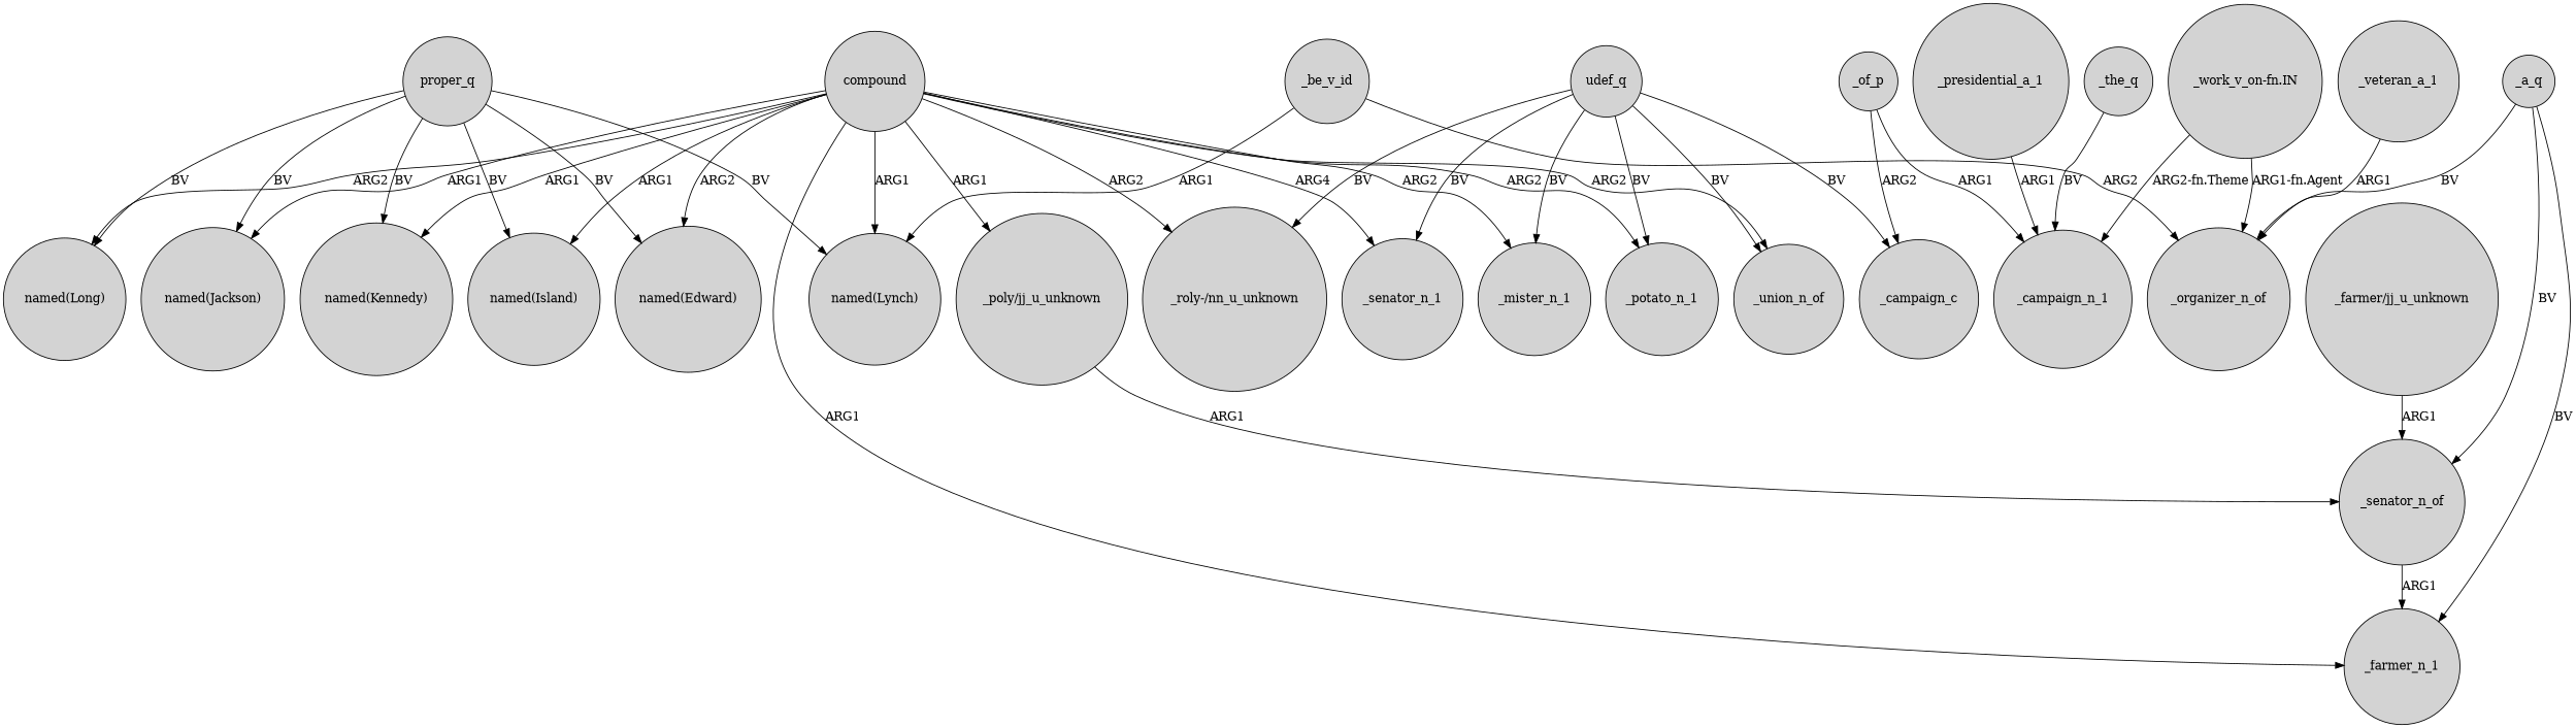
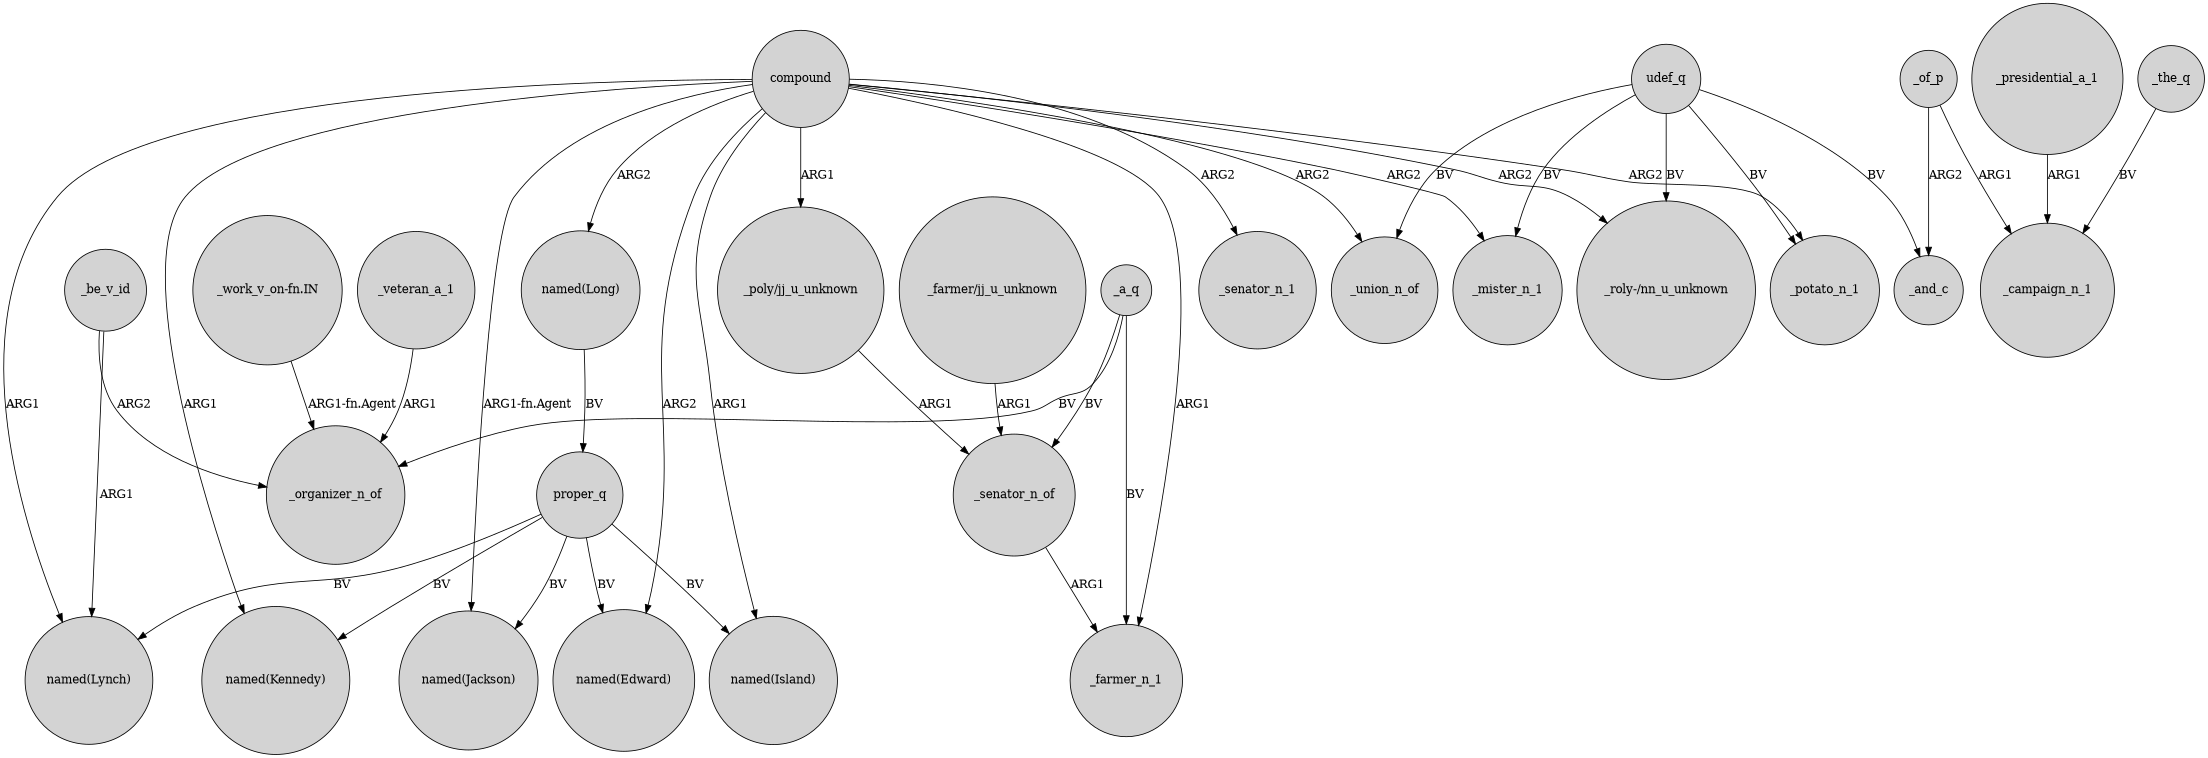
  digraph {
    node [shape=circle style=filled]
    compound
    "named(Long)"
    _potato_n_1
    "named(Lynch)"
    _senator_n_1
    "named(Jackson)"
    _mister_n_1
    _union_n_of
    "named(Kennedy)"
    _farmer_n_1
    "named(Island)"
    "named(Edward)"
    "_poly/jj_u_unknown"
    "_roly-/nn_u_unknown"
    n15 [label=_senator_n_of]
    "_work_v_on-fn.IN"
    _organizer_n_of
    _campaign_n_1
    udef_q
-   _and_c [label=_campaign_c]
+   _and_c
    _presidential_a_1
    _be_v_id
    proper_q
    _of_p
    n25 [label="_farmer/jj_u_unknown"]
    _a_q
    _the_q
    _veteran_a_1
    compound -> "named(Long)" [label=ARG2]
    compound -> _potato_n_1 [label=ARG2]
    compound -> "named(Lynch)" [label=ARG1]
-   compound -> _senator_n_1 [label=ARG4]
-   compound -> "named(Jackson)" [label=ARG1]
+   compound -> _senator_n_1 [label=ARG2]
+   compound -> "named(Jackson)" [label="ARG1-fn.Agent"]
    compound -> _mister_n_1 [label=ARG2]
    compound -> _union_n_of [label=ARG2]
    compound -> "named(Kennedy)" [label=ARG1]
    compound -> _farmer_n_1 [label=ARG1]
    compound -> "named(Island)" [label=ARG1]
    compound -> "named(Edward)" [label=ARG2]
    compound -> "_poly/jj_u_unknown" [label=ARG1]
    compound -> "_roly-/nn_u_unknown" [label=ARG2]
    "_poly/jj_u_unknown" -> n15 [label=ARG1]
    n15 -> _farmer_n_1 [label=ARG1]
    "_work_v_on-fn.IN" -> _organizer_n_of [label="ARG1-fn.Agent"]
-   "_work_v_on-fn.IN" -> _campaign_n_1 [label="ARG2-fn.Theme"]
    udef_q -> _potato_n_1 [label=BV]
-   udef_q -> _senator_n_1 [label=BV]
    udef_q -> _mister_n_1 [label=BV]
    udef_q -> _union_n_of [label=BV]
    udef_q -> "_roly-/nn_u_unknown" [label=BV]
    udef_q -> _and_c [label=BV]
    _presidential_a_1 -> _campaign_n_1 [label=ARG1]
    _be_v_id -> "named(Lynch)" [label=ARG1]
    _be_v_id -> _organizer_n_of [label=ARG2]
-   proper_q -> "named(Long)" [label=BV]
+   "named(Long)" -> proper_q [label=BV]
    proper_q -> "named(Lynch)" [label=BV]
    proper_q -> "named(Jackson)" [label=BV]
    proper_q -> "named(Kennedy)" [label=BV]
    proper_q -> "named(Island)" [label=BV]
    proper_q -> "named(Edward)" [label=BV]
    _of_p -> _campaign_n_1 [label=ARG1]
    _of_p -> _and_c [label=ARG2]
    n25 -> n15 [label=ARG1]
    _a_q -> _farmer_n_1 [label=BV]
    _a_q -> n15 [label=BV]
    _a_q -> _organizer_n_of [label=BV]
    _the_q -> _campaign_n_1 [label=BV]
    _veteran_a_1 -> _organizer_n_of [label=ARG1]
  }
